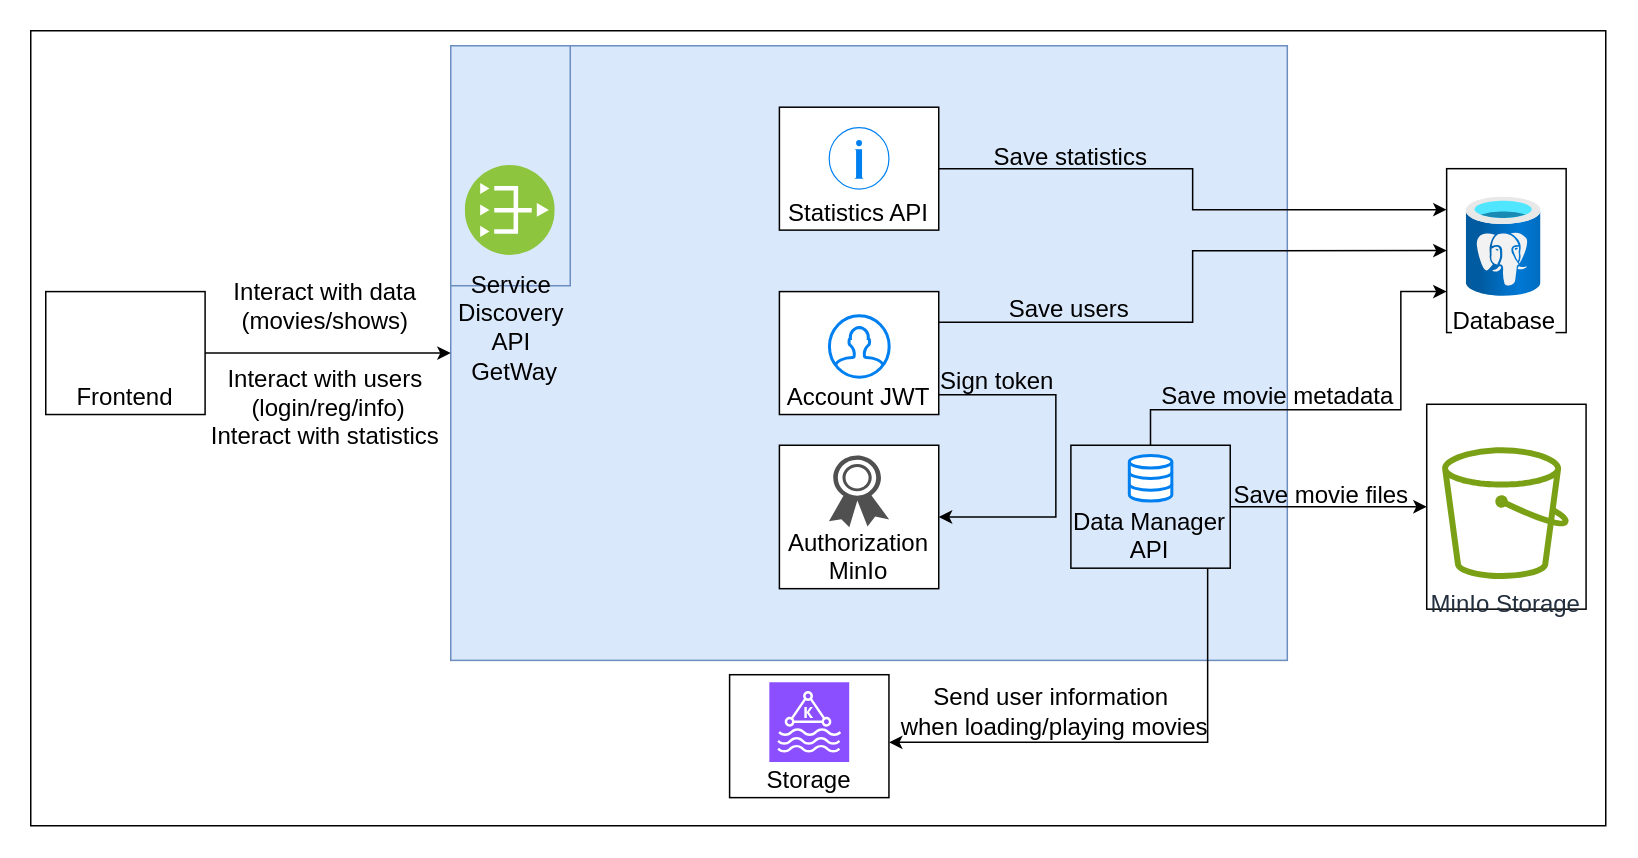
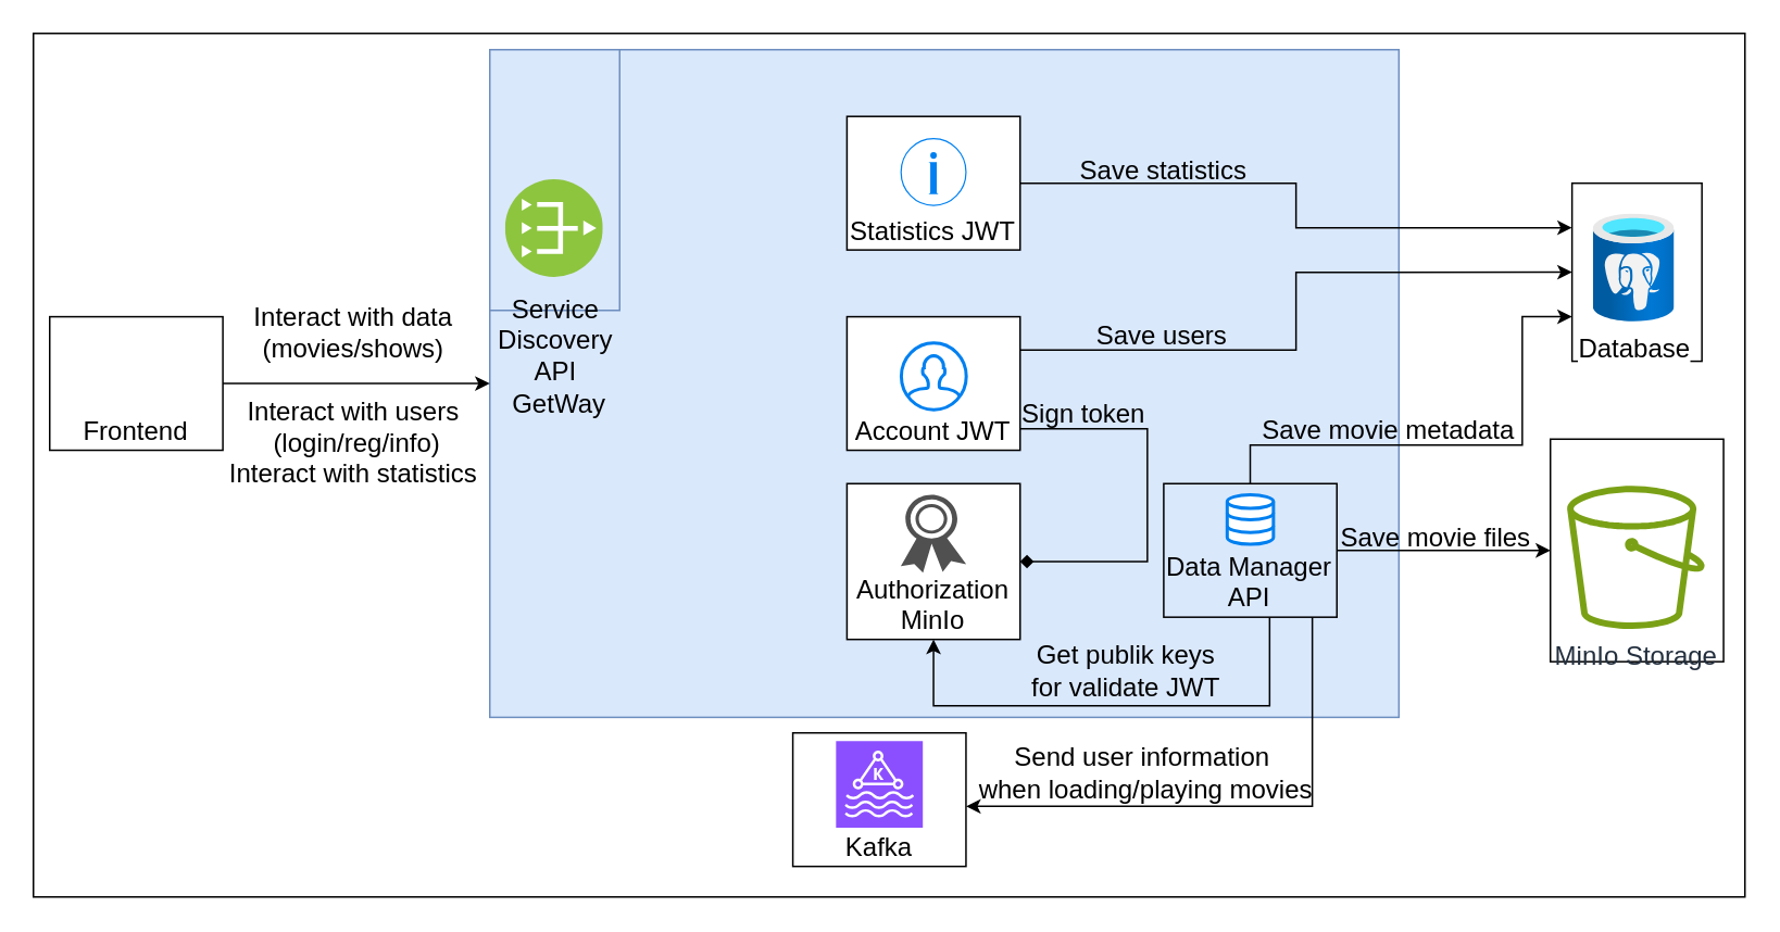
  <mxCell id="0" />
  <mxCell id="1" parent="0" />
  <mxCell id="2" value="" style="group" vertex="1" connectable="0" parent="1"><mxGeometry x="20" width="1050" height="530" as="geometry" y="20" /></mxCell>
  <mxCell id="3" value="" style="whiteSpace=wrap;html=1;movable=1;resizable=1;rotatable=1;deletable=1;editable=1;locked=0;connectable=1;container=0;" parent="2" vertex="1"><mxGeometry width="1050" height="530" as="geometry" /></mxCell>
  <mxCell id="4" value="" style="rounded=0;whiteSpace=wrap;html=1;fillColor=#dae8fc;strokeColor=#6c8ebf;container=0;movable=1;resizable=1;rotatable=1;deletable=1;editable=1;locked=0;connectable=1;" parent="2" vertex="1"><mxGeometry x="279.997" y="9.997" width="557.705" height="409.756" as="geometry" /></mxCell>
  <mxCell id="5" value="" style="rounded=0;whiteSpace=wrap;html=1;fillColor=#dae8fc;strokeColor=#6c8ebf;container=0;movable=1;resizable=1;rotatable=1;deletable=1;editable=1;locked=0;connectable=1;" parent="2" vertex="1"><mxGeometry x="279.997" y="9.997" width="79.67" height="160" as="geometry" /></mxCell>
  <mxCell id="6" value="&lt;font style=&quot;font-size: 16px;&quot;&gt;Data Manager API&lt;/font&gt;" style="whiteSpace=wrap;html=1;labelPosition=center;verticalLabelPosition=middle;align=center;verticalAlign=bottom;container=0;movable=1;resizable=1;rotatable=1;deletable=1;editable=1;locked=0;connectable=1;fillColor=#dae8fc;" parent="2" vertex="1"><mxGeometry x="693.435" y="276.339" width="106.23" height="81.951" as="geometry" /></mxCell>
  <mxCell id="7" value="&lt;font style=&quot;font-size: 16px;&quot;&gt;Account JWT&lt;/font&gt;" style="whiteSpace=wrap;html=1;labelPosition=center;verticalLabelPosition=middle;align=center;verticalAlign=bottom;container=0;movable=1;resizable=1;rotatable=1;deletable=1;editable=1;locked=0;connectable=1;" parent="2" vertex="1"><mxGeometry x="499.096" y="173.9" width="106.23" height="81.951" as="geometry" /></mxCell>
- <mxCell id="8" value="&lt;font style=&quot;font-size: 16px;&quot;&gt;Storage&lt;/font&gt;" style="whiteSpace=wrap;html=1;labelPosition=center;verticalLabelPosition=middle;align=center;verticalAlign=bottom;container=0;movable=1;resizable=1;rotatable=1;deletable=1;editable=1;locked=0;connectable=1;" parent="2" vertex="1"><mxGeometry x="465.899" y="429.314" width="106.23" height="81.951" as="geometry" /></mxCell>
+ <mxCell id="8" value="&lt;font style=&quot;font-size: 16px;&quot;&gt;Kafka&lt;/font&gt;" style="whiteSpace=wrap;html=1;labelPosition=center;verticalLabelPosition=middle;align=center;verticalAlign=bottom;container=0;movable=1;resizable=1;rotatable=1;deletable=1;editable=1;locked=0;connectable=1;" parent="2" vertex="1"><mxGeometry x="465.899" y="429.314" width="106.23" height="81.951" as="geometry" /></mxCell>
  <mxCell id="9" style="edgeStyle=orthogonalEdgeStyle;rounded=0;orthogonalLoop=1;jettySize=auto;html=1;movable=1;resizable=1;rotatable=1;deletable=1;editable=1;locked=0;connectable=1;" parent="2" source="6" target="8" edge="1"><mxGeometry relative="1" as="geometry"><Array as="points"><mxPoint x="784.588" y="474.387" /></Array></mxGeometry></mxCell>
  <mxCell id="10" value="Send user information&lt;br style=&quot;border-color: var(--border-color); font-size: 16px;&quot;&gt;&amp;nbsp;when loading/playing movies" style="edgeLabel;html=1;align=center;verticalAlign=middle;resizable=1;points=[];labelBackgroundColor=none;fontSize=16;container=0;movable=1;rotatable=1;deletable=1;editable=1;locked=0;connectable=1;" parent="9" vertex="1" connectable="0"><mxGeometry relative="1" as="geometry"><mxPoint x="-57" y="-21" as="offset" /></mxGeometry></mxCell>
  <mxCell id="11" value="" style="sketch=0;points=[[0,0,0],[0.25,0,0],[0.5,0,0],[0.75,0,0],[1,0,0],[0,1,0],[0.25,1,0],[0.5,1,0],[0.75,1,0],[1,1,0],[0,0.25,0],[0,0.5,0],[0,0.75,0],[1,0.25,0],[1,0.5,0],[1,0.75,0]];outlineConnect=0;fontColor=#232F3E;fillColor=#8C4FFF;strokeColor=#ffffff;dashed=0;verticalLabelPosition=bottom;verticalAlign=top;align=center;html=1;fontSize=12;fontStyle=0;aspect=fixed;shape=mxgraph.aws4.resourceIcon;resIcon=mxgraph.aws4.managed_streaming_for_kafka;container=0;movable=1;resizable=1;rotatable=1;deletable=1;editable=1;locked=0;connectable=1;" parent="2" vertex="1"><mxGeometry x="492.389" y="434.314" width="53.25" height="53.25" as="geometry" /></mxCell>
- <mxCell id="12" value="&lt;font style=&quot;font-size: 16px;&quot;&gt;Statistics API&lt;/font&gt;" style="whiteSpace=wrap;html=1;labelPosition=center;verticalLabelPosition=middle;align=center;verticalAlign=bottom;container=0;movable=1;resizable=1;rotatable=1;deletable=1;editable=1;locked=0;connectable=1;" parent="2" vertex="1"><mxGeometry x="499.096" y="50.973" width="106.23" height="81.951" as="geometry" /></mxCell>
+ <mxCell id="12" value="&lt;font style=&quot;font-size: 16px;&quot;&gt;Statistics JWT&lt;/font&gt;" style="whiteSpace=wrap;html=1;labelPosition=center;verticalLabelPosition=middle;align=center;verticalAlign=bottom;container=0;movable=1;resizable=1;rotatable=1;deletable=1;editable=1;locked=0;connectable=1;" parent="2" vertex="1"><mxGeometry x="499.096" y="50.973" width="106.23" height="81.951" as="geometry" /></mxCell>
  <mxCell id="13" value="" style="html=1;verticalLabelPosition=bottom;labelBackgroundColor=#ffffff;verticalAlign=top;shadow=0;dashed=0;strokeWidth=2;shape=mxgraph.ios7.misc.info;strokeColor=#0080f0;sketch=0;container=0;movable=1;resizable=1;rotatable=1;deletable=1;editable=1;locked=0;connectable=1;" parent="2" vertex="1"><mxGeometry x="532.292" y="64.631" width="39.836" height="40.976" as="geometry" /></mxCell>
  <mxCell id="14" value="&lt;font style=&quot;font-size: 16px;&quot;&gt;Authorization MinIo&lt;/font&gt;" style="whiteSpace=wrap;html=1;labelPosition=center;verticalLabelPosition=middle;align=center;verticalAlign=bottom;container=0;movable=1;resizable=1;rotatable=1;deletable=1;editable=1;locked=0;connectable=1;" parent="2" vertex="1"><mxGeometry x="499.096" y="276.339" width="106.23" height="95.61" as="geometry" /></mxCell>
- <mxCell id="17" style="edgeStyle=orthogonalEdgeStyle;rounded=0;orthogonalLoop=1;jettySize=auto;html=1;entryX=1;entryY=0.5;entryDx=0;entryDy=0;movable=1;resizable=1;rotatable=1;deletable=1;editable=1;locked=0;connectable=1;" parent="2" source="7" target="14" edge="1"><mxGeometry relative="1" as="geometry"><Array as="points"><mxPoint x="683.44" y="242.68" /><mxPoint x="683.44" y="324.68" /></Array></mxGeometry></mxCell>
+ <mxCell id="15" style="edgeStyle=orthogonalEdgeStyle;rounded=0;orthogonalLoop=1;jettySize=auto;html=1;entryX=0.5;entryY=1;entryDx=0;entryDy=0;movable=1;resizable=1;rotatable=1;deletable=1;editable=1;locked=0;connectable=1;" parent="2" source="6" target="14" edge="1"><mxGeometry relative="1" as="geometry"><Array as="points"><mxPoint x="758.44" y="412.68" /><mxPoint x="552.44" y="412.68" /></Array></mxGeometry></mxCell>
+ <mxCell id="16" value="Get publik keys&lt;br style=&quot;font-size: 16px;&quot;&gt;for validate JWT" style="edgeLabel;html=1;align=center;verticalAlign=middle;resizable=1;points=[];labelBackgroundColor=none;fontSize=16;container=0;movable=1;rotatable=1;deletable=1;editable=1;locked=0;connectable=1;" parent="15" vertex="1" connectable="0"><mxGeometry x="0.292" y="2" relative="1" as="geometry"><mxPoint x="52" y="-24" as="offset" /></mxGeometry></mxCell>
+ <mxCell id="17" style="edgeStyle=orthogonalEdgeStyle;rounded=0;orthogonalLoop=1;jettySize=auto;html=1;entryX=1;entryY=0.5;entryDx=0;entryDy=0;movable=1;resizable=1;rotatable=1;deletable=1;editable=1;locked=0;connectable=1;endArrow=diamond;" parent="2" source="7" target="14" edge="1"><mxGeometry relative="1" as="geometry"><Array as="points"><mxPoint x="683.44" y="242.68" /><mxPoint x="683.44" y="324.68" /></Array></mxGeometry></mxCell>
  <mxCell id="18" value="Sign token" style="edgeLabel;html=1;align=center;verticalAlign=middle;resizable=1;points=[];labelBackgroundColor=none;fontSize=16;container=0;movable=1;rotatable=1;deletable=1;editable=1;locked=0;connectable=1;" parent="17" vertex="1" connectable="0"><mxGeometry x="0.11" relative="1" as="geometry"><mxPoint x="-40" y="-64" as="offset" /></mxGeometry></mxCell>
  <mxCell id="19" value="" style="sketch=0;pointerEvents=1;shadow=0;dashed=0;html=1;strokeColor=none;fillColor=#505050;labelPosition=center;verticalLabelPosition=bottom;verticalAlign=top;outlineConnect=0;align=center;shape=mxgraph.office.security.token;container=0;movable=1;resizable=1;rotatable=1;deletable=1;editable=1;locked=0;connectable=1;" parent="2" vertex="1"><mxGeometry x="532.12" y="283.168" width="40.168" height="47.805" as="geometry" /></mxCell>
  <mxCell id="20" value="" style="whiteSpace=wrap;html=1;container=0;movable=1;resizable=1;rotatable=1;deletable=1;editable=1;locked=0;connectable=1;" parent="2" vertex="1"><mxGeometry x="930.653" y="249.021" width="106.23" height="136.585" as="geometry" /></mxCell>
  <mxCell id="21" style="edgeStyle=orthogonalEdgeStyle;rounded=0;orthogonalLoop=1;jettySize=auto;html=1;entryX=0;entryY=0.5;entryDx=0;entryDy=0;movable=1;resizable=1;rotatable=1;deletable=1;editable=1;locked=0;connectable=1;" parent="2" source="6" target="20" edge="1"><mxGeometry relative="1" as="geometry" /></mxCell>
  <mxCell id="22" value="Save movie files" style="edgeLabel;html=1;align=center;verticalAlign=middle;resizable=1;points=[];labelBackgroundColor=none;fontSize=16;container=0;movable=1;rotatable=1;deletable=1;editable=1;locked=0;connectable=1;" parent="21" vertex="1" connectable="0"><mxGeometry x="-0.009" y="-2" relative="1" as="geometry"><mxPoint x="-5" y="-11" as="offset" /></mxGeometry></mxCell>
  <mxCell id="23" value="&lt;font style=&quot;font-size: 16px;&quot;&gt;MinIo Storage&lt;/font&gt;" style="sketch=0;outlineConnect=0;fontColor=#232F3E;gradientColor=none;fillColor=#7AA116;strokeColor=none;dashed=0;verticalLabelPosition=bottom;verticalAlign=top;align=center;html=1;fontSize=12;fontStyle=0;aspect=fixed;pointerEvents=1;shape=mxgraph.aws4.bucket;container=0;movable=1;resizable=1;rotatable=1;deletable=1;editable=1;locked=0;connectable=1;" parent="2" vertex="1"><mxGeometry x="940.904" y="277.68" width="84.459" height="87.837" as="geometry" /></mxCell>
  <mxCell id="24" value="" style="whiteSpace=wrap;html=1;container=0;movable=1;resizable=1;rotatable=1;deletable=1;editable=1;locked=0;connectable=1;" parent="2" vertex="1"><mxGeometry x="943.932" y="91.948" width="79.672" height="109.268" as="geometry" /></mxCell>
  <mxCell id="25" style="edgeStyle=orthogonalEdgeStyle;rounded=0;orthogonalLoop=1;jettySize=auto;html=1;entryX=0;entryY=0.75;entryDx=0;entryDy=0;movable=1;resizable=1;rotatable=1;deletable=1;editable=1;locked=0;connectable=1;" parent="2" source="6" target="24" edge="1"><mxGeometry relative="1" as="geometry"><Array as="points"><mxPoint x="746.44" y="252.68" /><mxPoint x="913.44" y="252.68" /><mxPoint x="913.44" y="173.68" /></Array></mxGeometry></mxCell>
  <mxCell id="26" value="Save movie metadata" style="edgeLabel;html=1;align=center;verticalAlign=middle;resizable=1;points=[];labelBackgroundColor=none;fontSize=16;container=0;movable=1;rotatable=1;deletable=1;editable=1;locked=0;connectable=1;" parent="25" vertex="1" connectable="0"><mxGeometry x="-0.479" y="3" relative="1" as="geometry"><mxPoint x="30" y="-7" as="offset" /></mxGeometry></mxCell>
  <mxCell id="27" style="edgeStyle=orthogonalEdgeStyle;rounded=0;orthogonalLoop=1;jettySize=auto;html=1;exitX=1;exitY=0.25;exitDx=0;exitDy=0;entryX=0;entryY=0.5;entryDx=0;entryDy=0;movable=1;resizable=1;rotatable=1;deletable=1;editable=1;locked=0;connectable=1;" parent="2" source="7" target="24" edge="1"><mxGeometry relative="1" as="geometry" /></mxCell>
  <mxCell id="28" value="Save users" style="edgeLabel;html=1;align=center;verticalAlign=middle;resizable=1;points=[];labelBackgroundColor=none;fontSize=16;container=0;movable=1;rotatable=1;deletable=1;editable=1;locked=0;connectable=1;" parent="27" vertex="1" connectable="0"><mxGeometry x="-0.525" y="-2" relative="1" as="geometry"><mxPoint x="-6" y="-12" as="offset" /></mxGeometry></mxCell>
  <mxCell id="29" style="edgeStyle=orthogonalEdgeStyle;rounded=0;orthogonalLoop=1;jettySize=auto;html=1;entryX=0;entryY=0.25;entryDx=0;entryDy=0;movable=1;resizable=1;rotatable=1;deletable=1;editable=1;locked=0;connectable=1;" parent="2" source="12" target="24" edge="1"><mxGeometry relative="1" as="geometry" /></mxCell>
  <mxCell id="30" value="Save statistics" style="edgeLabel;html=1;align=center;verticalAlign=middle;resizable=1;points=[];labelBackgroundColor=none;fontSize=16;container=0;movable=1;rotatable=1;deletable=1;editable=1;locked=0;connectable=1;" parent="29" vertex="1" connectable="0"><mxGeometry x="0.69" y="-2" relative="1" as="geometry"><mxPoint x="-195" y="-38" as="offset" /></mxGeometry></mxCell>
  <mxCell id="31" value="&lt;font style=&quot;font-size: 16px;&quot;&gt;Database&lt;/font&gt;" style="image;aspect=fixed;html=1;points=[];align=center;fontSize=12;image=img/lib/azure2/databases/Azure_Database_PostgreSQL_Server.svg;container=0;movable=1;resizable=1;rotatable=1;deletable=1;editable=1;locked=0;connectable=1;" parent="2" vertex="1"><mxGeometry x="957.21" y="111.059" width="49.778" height="66.366" as="geometry" /></mxCell>
  <mxCell id="32" value="&lt;font color=&quot;#000000&quot; style=&quot;font-size: 16px;&quot;&gt;Service&lt;br style=&quot;border-color: var(--border-color);&quot;&gt;Discovery&lt;br style=&quot;border-color: var(--border-color);&quot;&gt;API&lt;br style=&quot;border-color: var(--border-color);&quot;&gt;&amp;nbsp;GetWay&lt;/font&gt;" style="image;aspect=fixed;perimeter=ellipsePerimeter;html=1;align=center;shadow=0;dashed=0;fontColor=#4277BB;labelBackgroundColor=none;fontSize=12;spacingTop=3;image=img/lib/ibm/vpc/PublicGateway.svg;container=0;" vertex="1" parent="2"><mxGeometry x="289.83" y="90" width="60" height="60" as="geometry" /></mxCell>
  <mxCell id="33" value="" style="html=1;verticalLabelPosition=bottom;align=center;labelBackgroundColor=#ffffff;verticalAlign=top;strokeWidth=2;strokeColor=#0080F0;shadow=0;dashed=0;shape=mxgraph.ios7.icons.user;container=0;movable=1;resizable=1;rotatable=1;deletable=1;editable=1;locked=0;connectable=1;" parent="2" vertex="1"><mxGeometry x="532.452" y="189.998" width="39.836" height="40.976" as="geometry" /></mxCell>
  <mxCell id="34" value="" style="html=1;verticalLabelPosition=bottom;align=center;labelBackgroundColor=#ffffff;verticalAlign=top;strokeWidth=2;strokeColor=#0080F0;shadow=0;dashed=0;shape=mxgraph.ios7.icons.data;container=0;" vertex="1" parent="2"><mxGeometry x="732.377" y="283.167" width="28.35" height="30.4" as="geometry" /></mxCell>
  <mxCell id="35" value="&lt;font style=&quot;font-size: 16px;&quot;&gt;Frontend&lt;/font&gt;" style="whiteSpace=wrap;html=1;labelPosition=center;verticalLabelPosition=middle;align=center;verticalAlign=bottom;container=0;movable=1;resizable=1;rotatable=1;deletable=1;editable=1;locked=0;connectable=1;" vertex="1" parent="2"><mxGeometry x="10" y="173.9" width="106.23" height="81.95" as="geometry" /></mxCell>
  <mxCell id="36" style="edgeStyle=orthogonalEdgeStyle;rounded=0;orthogonalLoop=1;jettySize=auto;html=1;entryX=0;entryY=0.5;entryDx=0;entryDy=0;" edge="1" parent="2" source="35" target="4"><mxGeometry relative="1" as="geometry" /></mxCell>
  <mxCell id="37" value="&lt;font style=&quot;font-size: 16px;&quot;&gt;&lt;div style=&quot;&quot;&gt;Interact with data&lt;/div&gt;&lt;div style=&quot;&quot;&gt;(movies/shows)&lt;/div&gt;&lt;div style=&quot;&quot;&gt;&lt;br&gt;&lt;/div&gt;&lt;div style=&quot;&quot;&gt;Interact with users&lt;/div&gt;&lt;div style=&quot;&quot;&gt;&amp;nbsp;(login/reg/info)&lt;br&gt;&lt;/div&gt;&lt;div style=&quot;&quot;&gt;Interact with statistics&lt;/div&gt;&lt;/font&gt;" style="edgeLabel;html=1;align=center;verticalAlign=middle;resizable=0;points=[];labelBackgroundColor=none;container=0;" vertex="1" connectable="0" parent="36"><mxGeometry x="-0.371" y="3" relative="1" as="geometry"><mxPoint x="27" y="10" as="offset" /></mxGeometry></mxCell>
  <mxCell id="38" value="" style="shape=image;html=1;verticalAlign=top;verticalLabelPosition=bottom;labelBackgroundColor=#ffffff;imageAspect=0;aspect=fixed;image=https://cdn2.iconfinder.com/data/icons/boxicons-logos/24/bxl-react-128.png;container=0;" vertex="1" parent="2"><mxGeometry x="28.12" y="173.9" width="70" height="70" as="geometry" /></mxCell>
